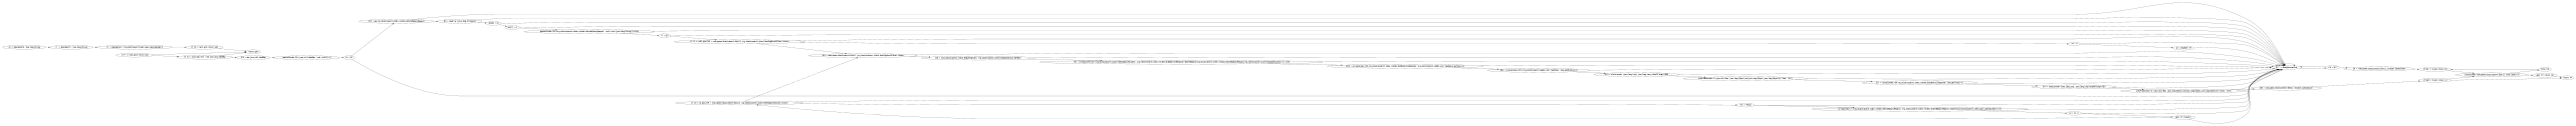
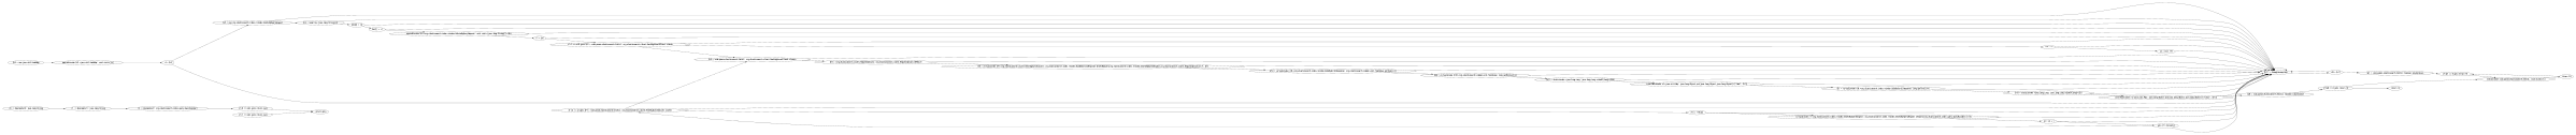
  digraph {
    fontname="Roboto Mono"
    rankdir=LR
    node [fontname="Roboto Mono"]
    edge [fontname="Roboto Mono"]
    "r0 := @parameter0: java.lang.String"
    "r1 := @parameter1: java.lang.String"
    "r2 := @parameter2: org.elasticsearch.index.query.QueryBuilder[]"
    "if r0 == null goto return null"
    n5 [label="return goto"]
    "if r1 == null goto return null"
-   "if r2 != null goto $r3 = new java.util.HashMap"
    "$r3 = new java.util.HashMap"
    "specialinvoke $r3.<java.util.HashMap: void <init>()>()"
    "r4 = $r3"
    "$r5 = new org.elasticsearch.index.reindex.DeleteByQueryRequest"
    "$r17 := @caughtexception"
    "$r6 = newarray (java.lang.String)[2]"
    "r18 = $r17"
    "$r6[0] = r0"
    "$r6[1] = r1"
    "specialinvoke $r5.<org.elasticsearch.index.reindex.DeleteByQueryRequest: void <init>(java.lang.String[])>($r6)"
    "r7 = $r5"
    "if r2 == null goto $r9 = <com.pancm.elasticsearch.EsUtil: org.elasticsearch.client.RestHighLevelClient client>"
    "r19 = r2"
    "$r9 = <com.pancm.elasticsearch.EsUtil: org.elasticsearch.client.RestHighLevelClient client>"
-   "i2 = lengthof r19"
+   "i2 = lengthof r19" [label="i2 = init r19"]
    "$r8 = <org.elasticsearch.client.RequestOptions: org.elasticsearch.client.RequestOptions DEFAULT>"
    "if i3 >= i2 goto $r9 = <com.pancm.elasticsearch.EsUtil: org.elasticsearch.client.RestHighLevelClient client>"
    "r15 = r19[i3]"
    "virtualinvoke r7.<org.elasticsearch.index.reindex.DeleteByQueryRequest: org.elasticsearch.index.reindex.DeleteByQueryRequest setQuery(org.elasticsearch.index.query.QueryBuilder)>(r15)"
    "i3 = i3 + 1"
    "goto [?= (branch)]"
    "r20 = virtualinvoke $r9.<org.elasticsearch.client.RestHighLevelClient: org.elasticsearch.index.reindex.BulkByScrollResponse deleteByQuery(org.elasticsearch.index.reindex.DeleteByQueryRequest,org.elasticsearch.client.RequestOptions)>(r7, $r8)"
    "$r10 = virtualinvoke r20.<org.elasticsearch.index.reindex.BulkByScrollResponse: org.elasticsearch.common.unit.TimeValue getTook()>()"
    "$l0 = virtualinvoke $r10.<org.elasticsearch.common.unit.TimeValue: long getMillis()>()"
    "$r11 = staticinvoke <java.lang.Long: java.lang.Long valueOf(long)>($l0)"
    "interfaceinvoke r4.<java.util.Map: java.lang.Object put(java.lang.Object,java.lang.Object)>(\"time\", $r11)"
    "$l1 = virtualinvoke r20.<org.elasticsearch.index.reindex.BulkByScrollResponse: long getTotal()>()"
    "$r13 = staticinvoke <java.lang.Long: java.lang.Long valueOf(long)>($l1)"
    "interfaceinvoke r4.<java.util.Map: java.lang.Object put(java.lang.Object,java.lang.Object)>(\"total\", $r13)"
    "$z0 = <com.pancm.elasticsearch.EsUtil: boolean isAutoClose>"
    "if $z0 == 0 goto return r4"
    "staticinvoke <com.pancm.elasticsearch.EsUtil: void close()>()"
    "return r4"
-   "goto [?= return r4]"
    "throw r18"
    "if $z1 == 0 goto throw r18"
    "$z1 = <com.pancm.elasticsearch.EsUtil: boolean isAutoClose>"
    "r0 := @parameter0: java.lang.String" -> "r1 := @parameter1: java.lang.String"
    "r1 := @parameter1: java.lang.String" -> "r2 := @parameter2: org.elasticsearch.index.query.QueryBuilder[]"
    "r2 := @parameter2: org.elasticsearch.index.query.QueryBuilder[]" -> "if r0 == null goto return null"
    "if r0 == null goto return null" -> n5
    "if r1 == null goto return null" -> n5
-   "if r1 == null goto return null" -> "if r2 != null goto $r3 = new java.util.HashMap"
-   "if r2 != null goto $r3 = new java.util.HashMap" -> n5
-   "if r2 != null goto $r3 = new java.util.HashMap" -> "$r3 = new java.util.HashMap"
    "$r3 = new java.util.HashMap" -> "specialinvoke $r3.<java.util.HashMap: void <init>()>()"
    "specialinvoke $r3.<java.util.HashMap: void <init>()>()" -> "r4 = $r3"
    "r4 = $r3" -> "$r5 = new org.elasticsearch.index.reindex.DeleteByQueryRequest"
    "r4 = $r3" -> "$r17 := @caughtexception"
    "$r5 = new org.elasticsearch.index.reindex.DeleteByQueryRequest" -> "$r17 := @caughtexception"
    "$r5 = new org.elasticsearch.index.reindex.DeleteByQueryRequest" -> "$r6 = newarray (java.lang.String)[2]"
    "$r17 := @caughtexception" -> "$r17 := @caughtexception"
    "$r17 := @caughtexception" -> "r18 = $r17"
    "$r6 = newarray (java.lang.String)[2]" -> "$r17 := @caughtexception"
    "$r6 = newarray (java.lang.String)[2]" -> "$r6[0] = r0"
    "r18 = $r17" -> "$r17 := @caughtexception"
    "r18 = $r17" -> "$z1 = <com.pancm.elasticsearch.EsUtil: boolean isAutoClose>"
    "$r6[0] = r0" -> "$r17 := @caughtexception"
    "$r6[0] = r0" -> "$r6[1] = r1"
    "$r6[1] = r1" -> "$r17 := @caughtexception"
    "$r6[1] = r1" -> "specialinvoke $r5.<org.elasticsearch.index.reindex.DeleteByQueryRequest: void <init>(java.lang.String[])>($r6)"
    "specialinvoke $r5.<org.elasticsearch.index.reindex.DeleteByQueryRequest: void <init>(java.lang.String[])>($r6)" -> "$r17 := @caughtexception"
    "specialinvoke $r5.<org.elasticsearch.index.reindex.DeleteByQueryRequest: void <init>(java.lang.String[])>($r6)" -> "r7 = $r5"
    "r7 = $r5" -> "$r17 := @caughtexception"
    "r7 = $r5" -> "if r2 == null goto $r9 = <com.pancm.elasticsearch.EsUtil: org.elasticsearch.client.RestHighLevelClient client>"
    "if r2 == null goto $r9 = <com.pancm.elasticsearch.EsUtil: org.elasticsearch.client.RestHighLevelClient client>" -> "$r17 := @caughtexception"
    "if r2 == null goto $r9 = <com.pancm.elasticsearch.EsUtil: org.elasticsearch.client.RestHighLevelClient client>" -> "r19 = r2"
    "if r2 == null goto $r9 = <com.pancm.elasticsearch.EsUtil: org.elasticsearch.client.RestHighLevelClient client>" -> "$r9 = <com.pancm.elasticsearch.EsUtil: org.elasticsearch.client.RestHighLevelClient client>"
    "r19 = r2" -> "$r17 := @caughtexception"
    "r19 = r2" -> "i2 = lengthof r19"
    "$r9 = <com.pancm.elasticsearch.EsUtil: org.elasticsearch.client.RestHighLevelClient client>" -> "$r17 := @caughtexception"
    "$r9 = <com.pancm.elasticsearch.EsUtil: org.elasticsearch.client.RestHighLevelClient client>" -> "$r8 = <org.elasticsearch.client.RequestOptions: org.elasticsearch.client.RequestOptions DEFAULT>"
    "i2 = lengthof r19" -> "$r17 := @caughtexception"
    "$r8 = <org.elasticsearch.client.RequestOptions: org.elasticsearch.client.RequestOptions DEFAULT>" -> "$r17 := @caughtexception"
    "$r8 = <org.elasticsearch.client.RequestOptions: org.elasticsearch.client.RequestOptions DEFAULT>" -> "r20 = virtualinvoke $r9.<org.elasticsearch.client.RestHighLevelClient: org.elasticsearch.index.reindex.BulkByScrollResponse deleteByQuery(org.elasticsearch.index.reindex.DeleteByQueryRequest,org.elasticsearch.client.RequestOptions)>(r7, $r8)"
    "if i3 >= i2 goto $r9 = <com.pancm.elasticsearch.EsUtil: org.elasticsearch.client.RestHighLevelClient client>" -> "$r17 := @caughtexception"
    "if i3 >= i2 goto $r9 = <com.pancm.elasticsearch.EsUtil: org.elasticsearch.client.RestHighLevelClient client>" -> "$r9 = <com.pancm.elasticsearch.EsUtil: org.elasticsearch.client.RestHighLevelClient client>"
    "if i3 >= i2 goto $r9 = <com.pancm.elasticsearch.EsUtil: org.elasticsearch.client.RestHighLevelClient client>" -> "r15 = r19[i3]"
    "r15 = r19[i3]" -> "$r17 := @caughtexception"
    "r15 = r19[i3]" -> "virtualinvoke r7.<org.elasticsearch.index.reindex.DeleteByQueryRequest: org.elasticsearch.index.reindex.DeleteByQueryRequest setQuery(org.elasticsearch.index.query.QueryBuilder)>(r15)"
    "virtualinvoke r7.<org.elasticsearch.index.reindex.DeleteByQueryRequest: org.elasticsearch.index.reindex.DeleteByQueryRequest setQuery(org.elasticsearch.index.query.QueryBuilder)>(r15)" -> "$r17 := @caughtexception"
    "virtualinvoke r7.<org.elasticsearch.index.reindex.DeleteByQueryRequest: org.elasticsearch.index.reindex.DeleteByQueryRequest setQuery(org.elasticsearch.index.query.QueryBuilder)>(r15)" -> "i3 = i3 + 1"
    "i3 = i3 + 1" -> "$r17 := @caughtexception"
    "i3 = i3 + 1" -> "goto [?= (branch)]"
    "goto [?= (branch)]" -> "$r17 := @caughtexception"
    "goto [?= (branch)]" -> "if i3 >= i2 goto $r9 = <com.pancm.elasticsearch.EsUtil: org.elasticsearch.client.RestHighLevelClient client>"
    "r20 = virtualinvoke $r9.<org.elasticsearch.client.RestHighLevelClient: org.elasticsearch.index.reindex.BulkByScrollResponse deleteByQuery(org.elasticsearch.index.reindex.DeleteByQueryRequest,org.elasticsearch.client.RequestOptions)>(r7, $r8)" -> "$r17 := @caughtexception"
    "r20 = virtualinvoke $r9.<org.elasticsearch.client.RestHighLevelClient: org.elasticsearch.index.reindex.BulkByScrollResponse deleteByQuery(org.elasticsearch.index.reindex.DeleteByQueryRequest,org.elasticsearch.client.RequestOptions)>(r7, $r8)" -> "$r10 = virtualinvoke r20.<org.elasticsearch.index.reindex.BulkByScrollResponse: org.elasticsearch.common.unit.TimeValue getTook()>()"
    "$r10 = virtualinvoke r20.<org.elasticsearch.index.reindex.BulkByScrollResponse: org.elasticsearch.common.unit.TimeValue getTook()>()" -> "$r17 := @caughtexception"
    "$r10 = virtualinvoke r20.<org.elasticsearch.index.reindex.BulkByScrollResponse: org.elasticsearch.common.unit.TimeValue getTook()>()" -> "$l0 = virtualinvoke $r10.<org.elasticsearch.common.unit.TimeValue: long getMillis()>()"
    "$l0 = virtualinvoke $r10.<org.elasticsearch.common.unit.TimeValue: long getMillis()>()" -> "$r17 := @caughtexception"
    "$l0 = virtualinvoke $r10.<org.elasticsearch.common.unit.TimeValue: long getMillis()>()" -> "$r11 = staticinvoke <java.lang.Long: java.lang.Long valueOf(long)>($l0)"
    "$r11 = staticinvoke <java.lang.Long: java.lang.Long valueOf(long)>($l0)" -> "$r17 := @caughtexception"
    "$r11 = staticinvoke <java.lang.Long: java.lang.Long valueOf(long)>($l0)" -> "interfaceinvoke r4.<java.util.Map: java.lang.Object put(java.lang.Object,java.lang.Object)>(\"time\", $r11)"
    "interfaceinvoke r4.<java.util.Map: java.lang.Object put(java.lang.Object,java.lang.Object)>(\"time\", $r11)" -> "$r17 := @caughtexception"
    "interfaceinvoke r4.<java.util.Map: java.lang.Object put(java.lang.Object,java.lang.Object)>(\"time\", $r11)" -> "$l1 = virtualinvoke r20.<org.elasticsearch.index.reindex.BulkByScrollResponse: long getTotal()>()"
    "$l1 = virtualinvoke r20.<org.elasticsearch.index.reindex.BulkByScrollResponse: long getTotal()>()" -> "$r17 := @caughtexception"
    "$l1 = virtualinvoke r20.<org.elasticsearch.index.reindex.BulkByScrollResponse: long getTotal()>()" -> "$r13 = staticinvoke <java.lang.Long: java.lang.Long valueOf(long)>($l1)"
    "$r13 = staticinvoke <java.lang.Long: java.lang.Long valueOf(long)>($l1)" -> "$r17 := @caughtexception"
    "$r13 = staticinvoke <java.lang.Long: java.lang.Long valueOf(long)>($l1)" -> "interfaceinvoke r4.<java.util.Map: java.lang.Object put(java.lang.Object,java.lang.Object)>(\"total\", $r13)"
    "interfaceinvoke r4.<java.util.Map: java.lang.Object put(java.lang.Object,java.lang.Object)>(\"total\", $r13)" -> "$r17 := @caughtexception"
    "interfaceinvoke r4.<java.util.Map: java.lang.Object put(java.lang.Object,java.lang.Object)>(\"total\", $r13)" -> "$z0 = <com.pancm.elasticsearch.EsUtil: boolean isAutoClose>"
    "$z0 = <com.pancm.elasticsearch.EsUtil: boolean isAutoClose>" -> "if $z0 == 0 goto return r4"
    "if $z0 == 0 goto return r4" -> "staticinvoke <com.pancm.elasticsearch.EsUtil: void close()>()"
    "if $z0 == 0 goto return r4" -> "return r4"
-   "staticinvoke <com.pancm.elasticsearch.EsUtil: void close()>()" -> "goto [?= return r4]"
    "staticinvoke <com.pancm.elasticsearch.EsUtil: void close()>()" -> "throw r18"
-   "goto [?= return r4]" -> "return r4"
    "throw r18" -> "if $z1 == 0 goto throw r18"
    "if $z1 == 0 goto throw r18" -> "staticinvoke <com.pancm.elasticsearch.EsUtil: void close()>()"
    "$z1 = <com.pancm.elasticsearch.EsUtil: boolean isAutoClose>" -> "if $z1 == 0 goto throw r18"
  }
